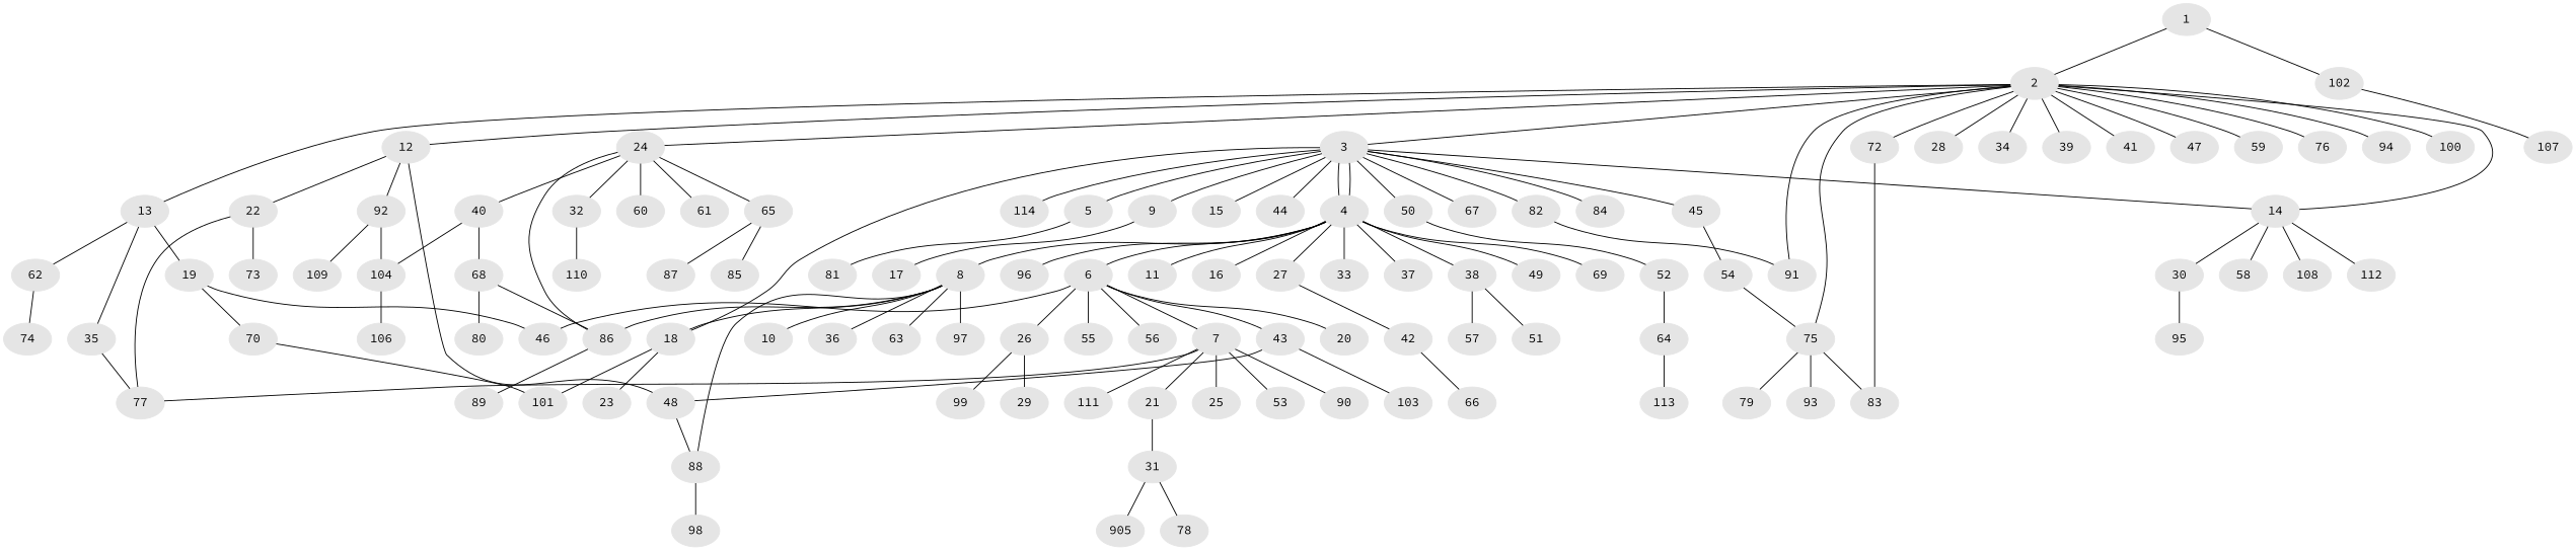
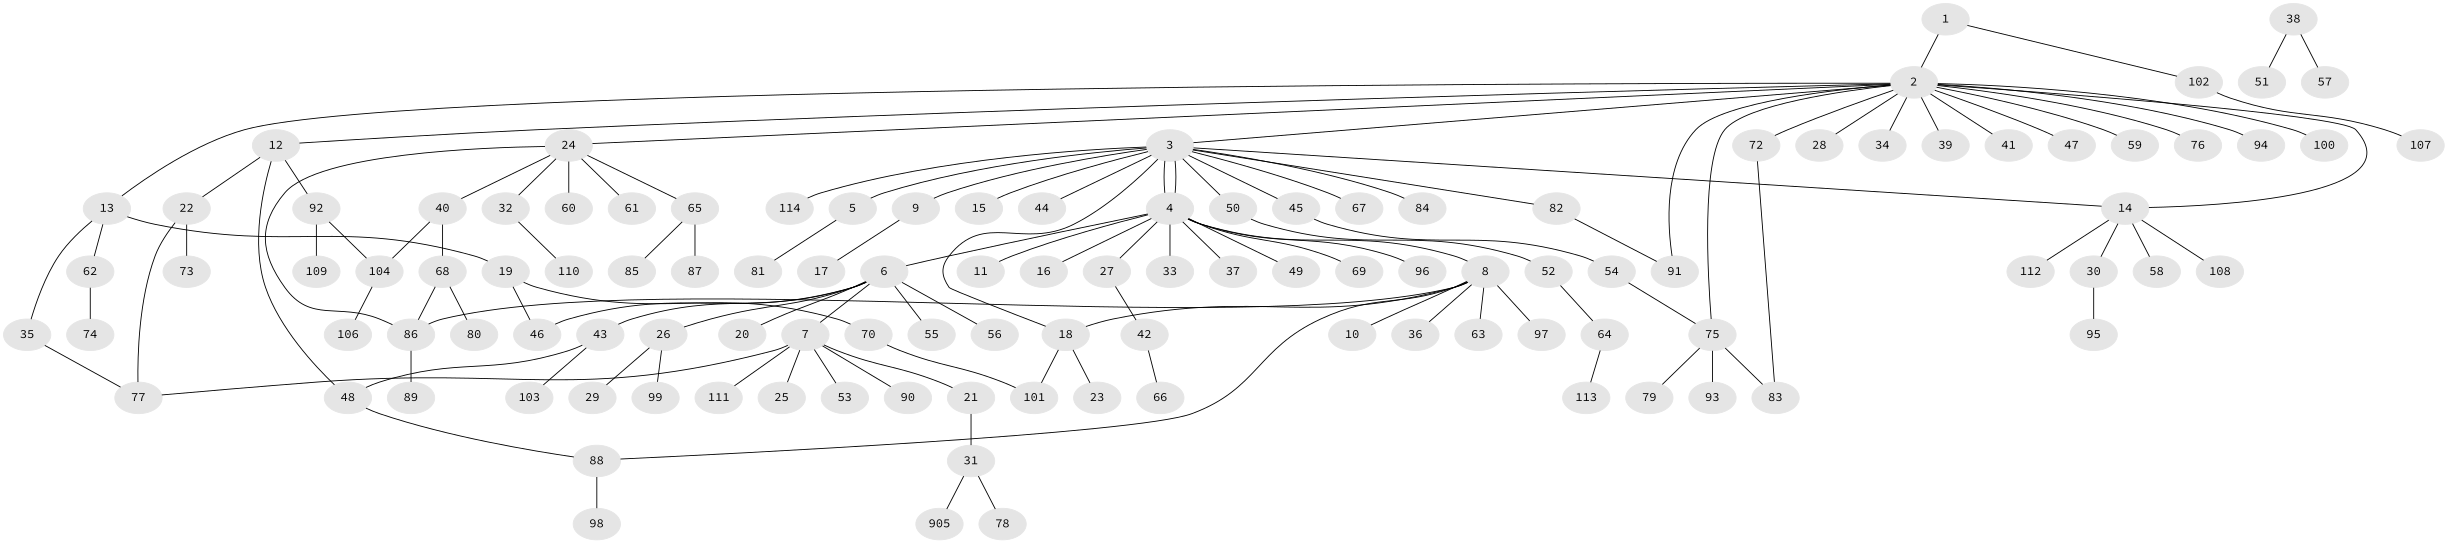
  graph {
    fontname="Source Code Pro"
    node [color=gray90 fontname="Source Code Pro" style=filled]
    edge [fontname="Source Code Pro"]
    1
    2
    102
    3
    12
    13
    14
    24
    28
    34
    39
    41
    47
    59
    72
    75
    76
    91
    94
    100
    107
    4
    5
    9
    15
    18
    44
    45
    50
    67
    82
    84
    114
    22
    48
    92
    19
    35
    62
    30
    58
    108
    112
    86
    32
    40
    60
    61
    65
    83
    79
    93
    6
    8
    11
    16
    27
    33
    37
    38
    49
    69
    96
    81
    17
    23
    101
    54
    52
    7
    20
    26
    43
    46
    55
    56
    10
    36
    63
    88
    97
    42
    51
    57
    21
    25
    53
    77
    90
    111
    29
    99
    103
    31
    89
    98
    73
    104
    109
    70
    74
    95
    78
    n104 [label=905]
    110
    68
    85
    87
    66
    80
    106
    64
    113
    1 -- 2
    1 -- 102
    2 -- 3
    2 -- 12
    2 -- 13
    2 -- 14
    2 -- 24
    2 -- 28
    2 -- 34
    2 -- 39
    2 -- 41
    2 -- 47
    2 -- 59
    2 -- 72
    2 -- 75
    2 -- 76
    2 -- 91
    2 -- 94
    2 -- 100
    102 -- 107
    3 -- 14
    3 -- 4
    3 -- 4
    3 -- 5
    3 -- 9
    3 -- 15
    3 -- 18
    3 -- 44
    3 -- 45
    3 -- 50
    3 -- 67
    3 -- 82
    3 -- 84
    3 -- 114
    12 -- 22
    12 -- 48
    12 -- 92
    13 -- 19
    13 -- 35
    13 -- 62
    14 -- 30
    14 -- 58
    14 -- 108
    14 -- 112
    24 -- 86
    24 -- 32
    24 -- 40
    24 -- 60
    24 -- 61
    24 -- 65
    72 -- 83
    75 -- 83
    75 -- 79
    75 -- 93
    4 -- 6
    4 -- 8
    4 -- 11
    4 -- 16
    4 -- 27
    4 -- 33
    4 -- 37
-   4 -- 38
    4 -- 49
    4 -- 69
    4 -- 96
    5 -- 81
    9 -- 17
    18 -- 23
    18 -- 101
    45 -- 54
    50 -- 52
    82 -- 91
    22 -- 77
    22 -- 73
    48 -- 88
    92 -- 104
    92 -- 109
    19 -- 46
    19 -- 70
    35 -- 77
    62 -- 74
    30 -- 95
    86 -- 89
    32 -- 110
    40 -- 104
    40 -- 68
    65 -- 85
    65 -- 87
    6 -- 7
    6 -- 20
    6 -- 26
    6 -- 43
    6 -- 46
    6 -- 55
    6 -- 56
    8 -- 18
    8 -- 86
    8 -- 10
    8 -- 36
    8 -- 63
    8 -- 88
    8 -- 97
    27 -- 42
    38 -- 51
    38 -- 57
    54 -- 75
    52 -- 64
    7 -- 21
    7 -- 25
    7 -- 53
    7 -- 77
    7 -- 90
    7 -- 111
    26 -- 29
    26 -- 99
    43 -- 48
    43 -- 103
    88 -- 98
    42 -- 66
    21 -- 31
    31 -- 78
    31 -- n104
    104 -- 106
    70 -- 101
    68 -- 86
    68 -- 80
    64 -- 113
  }
